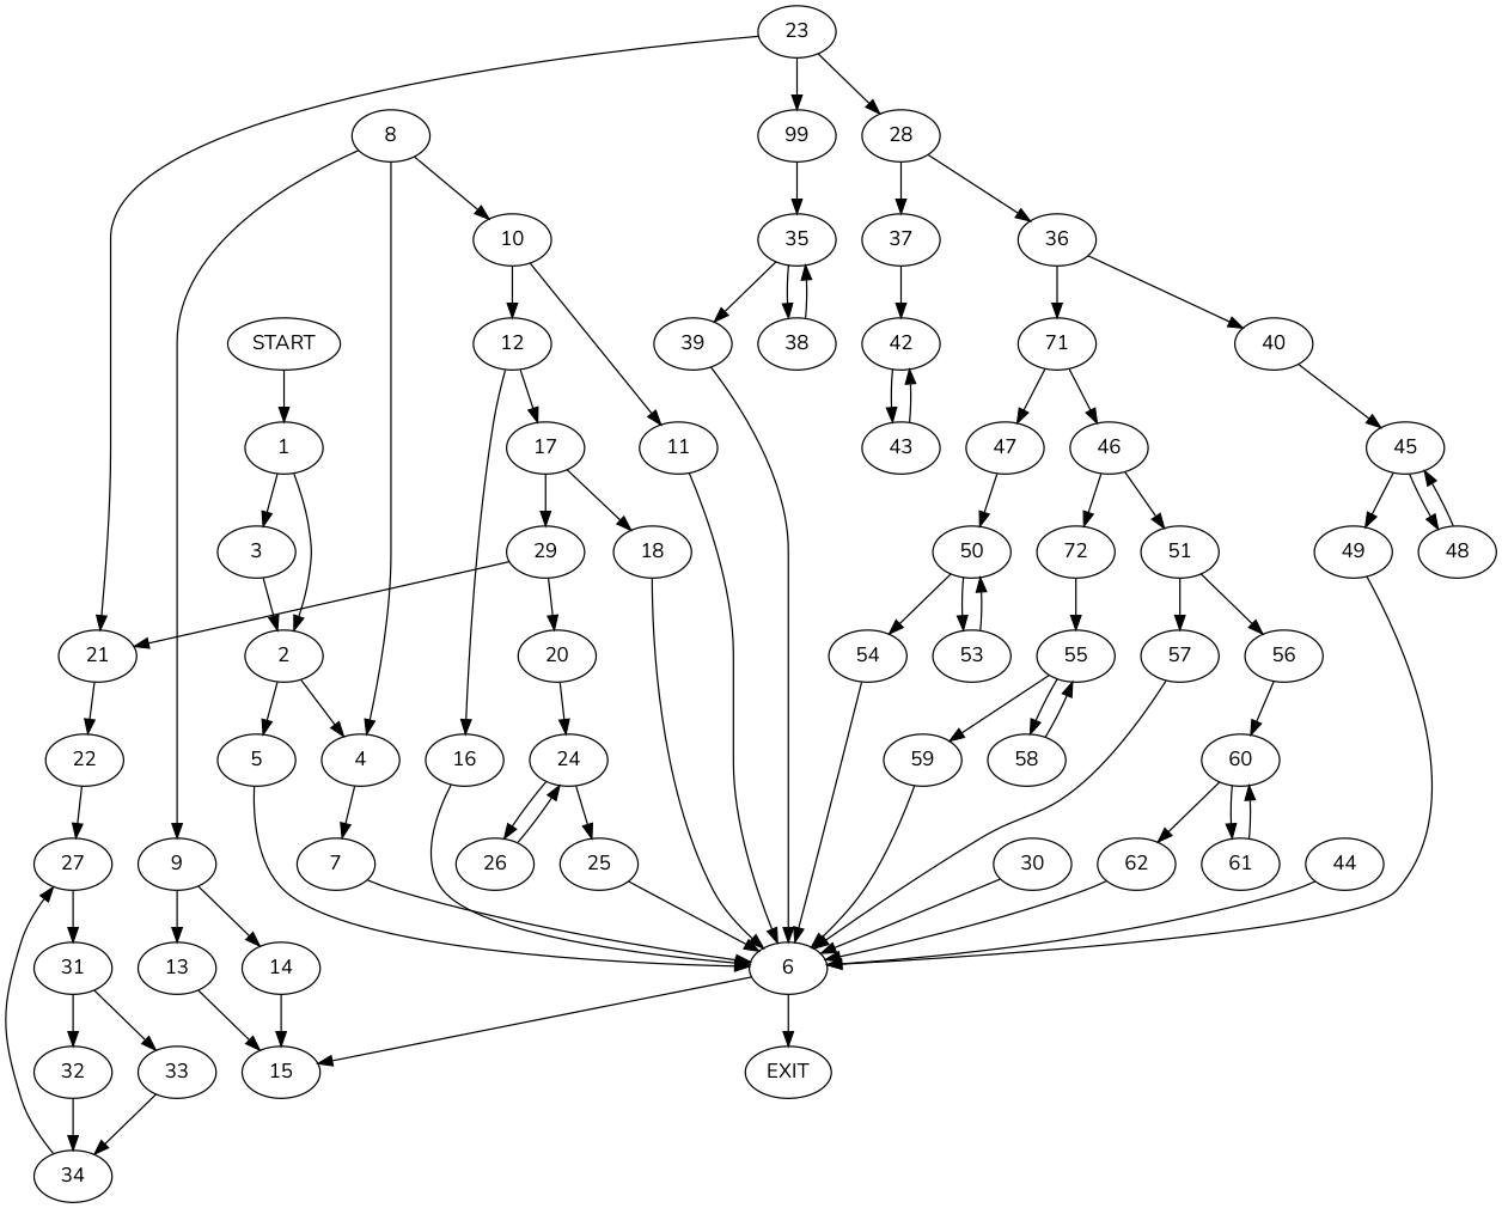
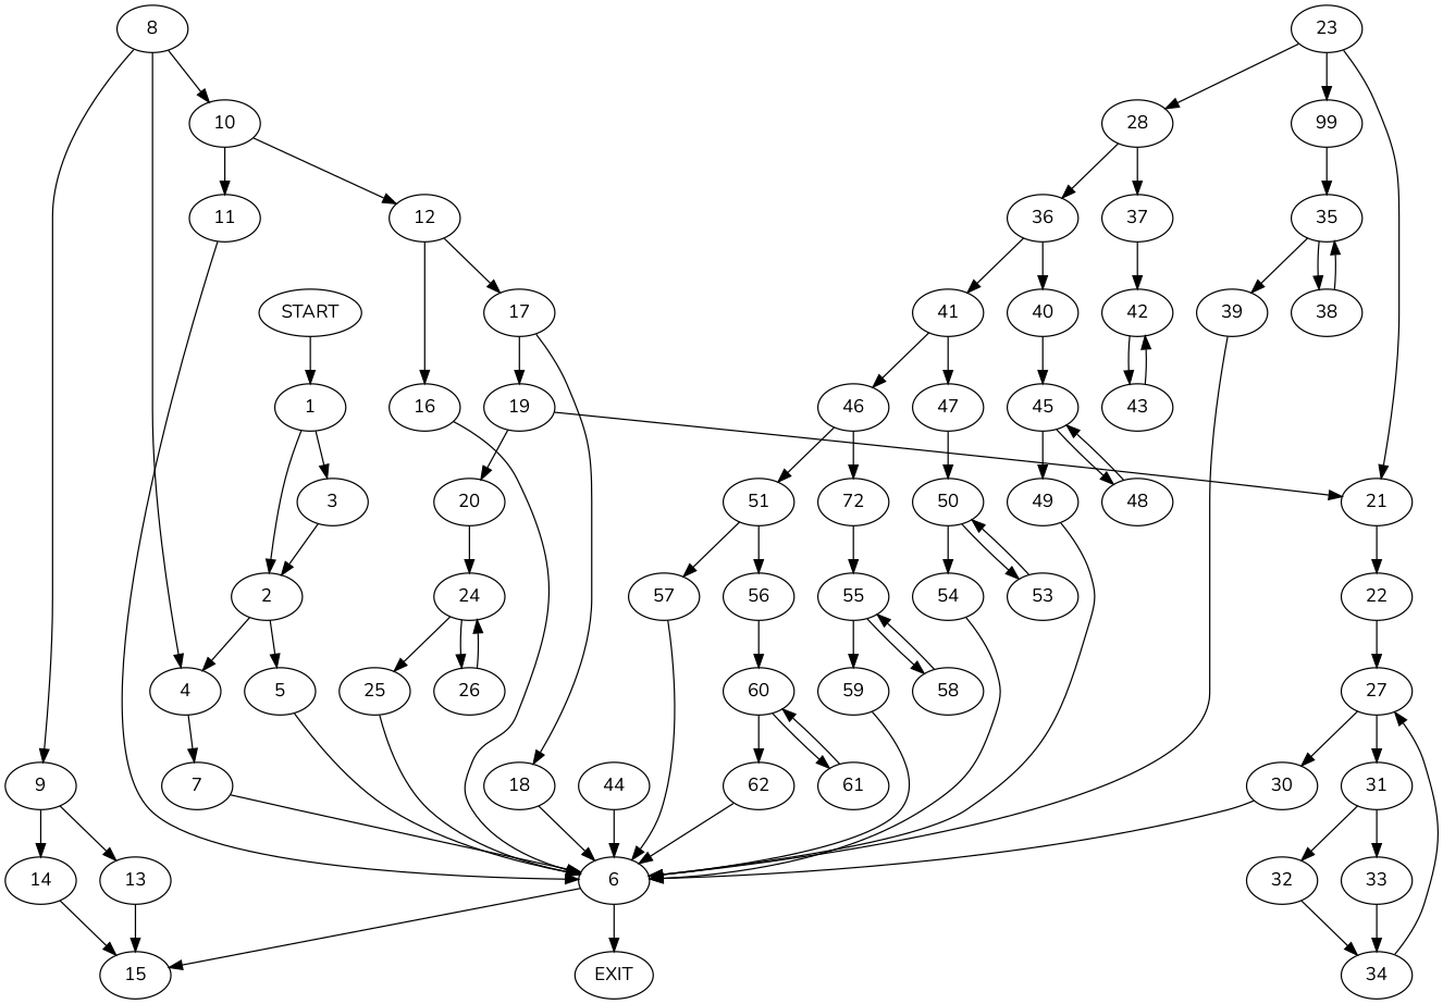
  digraph {
    fontname=Nunito
    node [fontname=Nunito]
    edge [fontname=Nunito]
    n1 [label=START]
    1
    2
    3
    n5 [label=EXIT]
    4
    5
    7
    6
    8
    9
    10
    15
    13
    14
    11
    12
    16
    17
    18
-   19 [label=29]
+   19
    20
    21
    24
    22
    25
    26
    27
    23
    28
    n31 [label=99]
    30
    31
    36
    37
    35
    32
    33
    40
-   41 [label=71]
+   41
    42
    38
    39
    34
    45
    46
    47
    43
    48
    49
    51
    n52 [label=72]
    50
    44
    56
    57
    55
    53
    54
    60
    58
    59
    61
    62
    n1 -> 1
    1 -> 2
    1 -> 3
    2 -> 4
    2 -> 5
    3 -> 2
    4 -> 7
    5 -> 6
    7 -> 6
    6 -> n5
    6 -> 15
    8 -> 4
    8 -> 9
    8 -> 10
    9 -> 13
    9 -> 14
    10 -> 11
    10 -> 12
    13 -> 15
    14 -> 15
    11 -> 6
    12 -> 16
    12 -> 17
    16 -> 6
    17 -> 18
    17 -> 19
    18 -> 6
    19 -> 20
    19 -> 21
    20 -> 24
    21 -> 22
    24 -> 25
    24 -> 26
    22 -> 27
    25 -> 6
    26 -> 24
+   27 -> 30
    27 -> 31
    23 -> 21
    23 -> 28
    23 -> n31
    28 -> 36
    28 -> 37
    n31 -> 35
    30 -> 6
    31 -> 32
    31 -> 33
    36 -> 40
    36 -> 41
    37 -> 42
    35 -> 38
    35 -> 39
    32 -> 34
    33 -> 34
    40 -> 45
    41 -> 46
    41 -> 47
    42 -> 43
    38 -> 35
    39 -> 6
    34 -> 27
    45 -> 48
    45 -> 49
    46 -> 51
    46 -> n52
    47 -> 50
    43 -> 42
    48 -> 45
    49 -> 6
    51 -> 56
    51 -> 57
    n52 -> 55
    50 -> 53
    50 -> 54
    44 -> 6
    56 -> 60
    57 -> 6
    55 -> 58
    55 -> 59
    53 -> 50
    54 -> 6
    60 -> 61
    60 -> 62
    58 -> 55
    59 -> 6
    61 -> 60
    62 -> 6
  }
